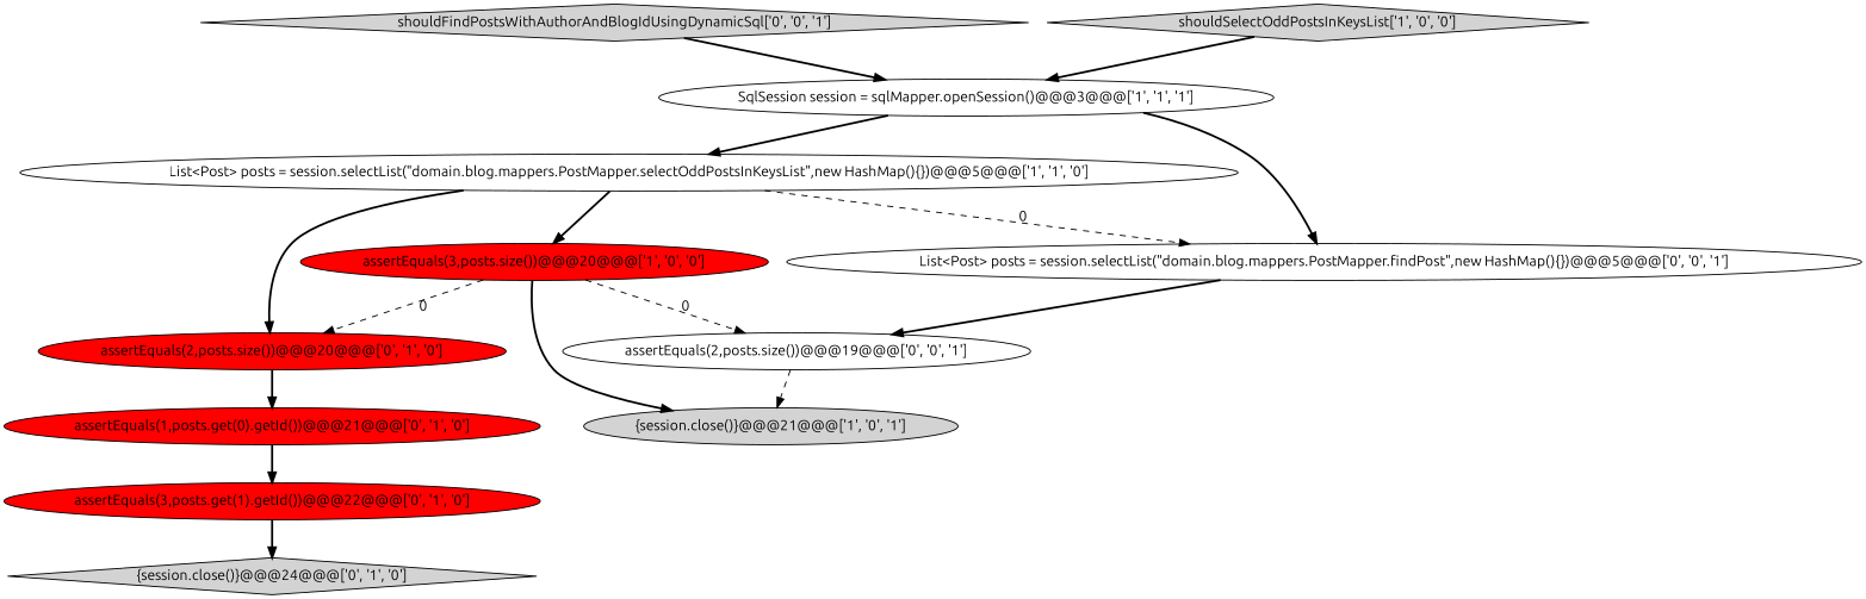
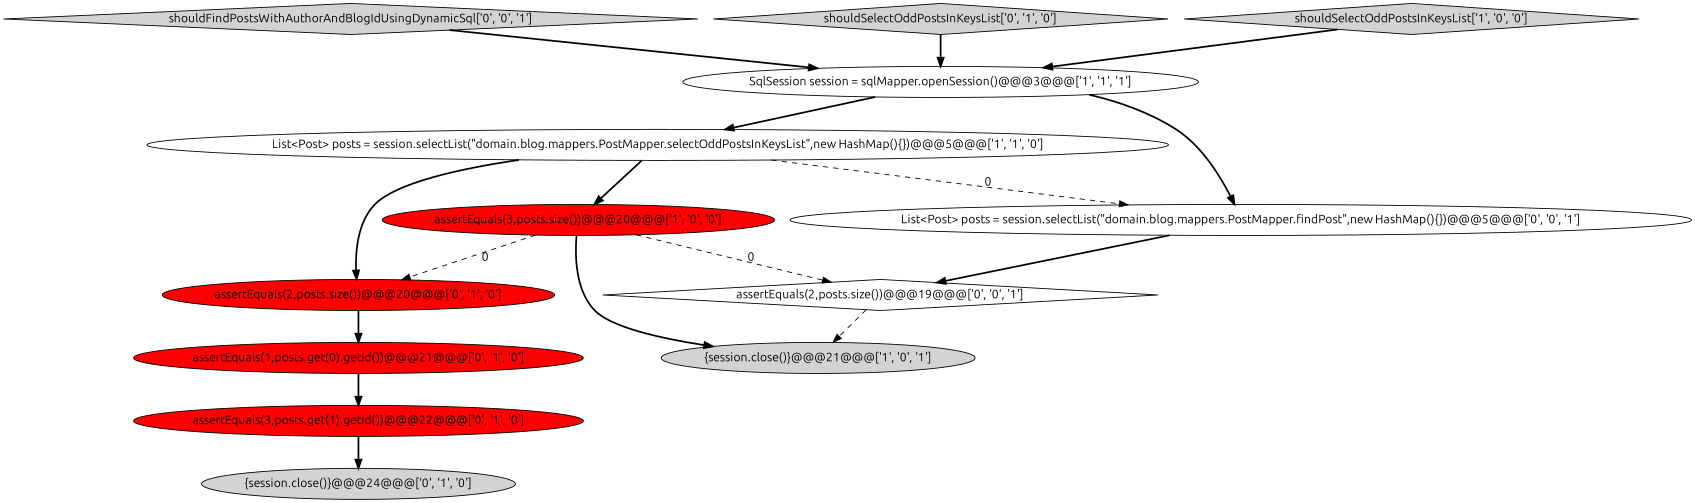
  digraph {
    fontname=Ubuntu
    node [fillcolor=lightgray fontname=Ubuntu shape=ellipse style=filled]
    edge [fontname=Ubuntu style=bold]
    n1 [label="shouldFindPostsWithAuthorAndBlogIdUsingDynamicSql['0', '0', '1']" shape=diamond]
    n2 [fillcolor=white label="SqlSession session = sqlMapper.openSession()@@@3@@@['1', '1', '1']"]
    n3 [fillcolor=white label="List<Post> posts = session.selectList(\"domain.blog.mappers.PostMapper.selectOddPostsInKeysList\",new HashMap(){})@@@5@@@['1', '1', '0']"]
    n4 [fillcolor=white label="List<Post> posts = session.selectList(\"domain.blog.mappers.PostMapper.findPost\",new HashMap(){})@@@5@@@['0', '0', '1']"]
    n5 [fillcolor=red label="assertEquals(2,posts.size())@@@20@@@['0', '1', '0']"]
    n6 [fillcolor=red label="assertEquals(3,posts.size())@@@20@@@['1', '0', '0']"]
    n7 [fillcolor=red label="assertEquals(1,posts.get(0).getId())@@@21@@@['0', '1', '0']"]
-   n8 [fillcolor=white label="assertEquals(2,posts.size())@@@19@@@['0', '0', '1']"]
+   n8 [fillcolor=white label="assertEquals(2,posts.size())@@@19@@@['0', '0', '1']" shape=diamond]
    n9 [label="{session.close()}@@@21@@@['1', '0', '1']"]
-   n10 [label="{session.close()}@@@24@@@['0', '1', '0']" shape=diamond]
+   n10 [label="{session.close()}@@@24@@@['0', '1', '0']"]
    n11 [fillcolor=red label="assertEquals(3,posts.get(1).getId())@@@22@@@['0', '1', '0']"]
+   n12 [label="shouldSelectOddPostsInKeysList['0', '1', '0']" shape=diamond]
    n13 [label="shouldSelectOddPostsInKeysList['1', '0', '0']" shape=diamond]
    n1 -> n2
    n2 -> n3
    n2 -> n4
    n3 -> n4 [label=0 style=dashed]
    n3 -> n5
    n3 -> n6
    n4 -> n8
    n5 -> n7
    n6 -> n5 [label=0 style=dashed]
    n6 -> n8 [label=0 style=dashed]
    n6 -> n9
    n7 -> n11
    n8 -> n9 [style=dashed]
    n11 -> n10
+   n12 -> n2
    n13 -> n2
  }
